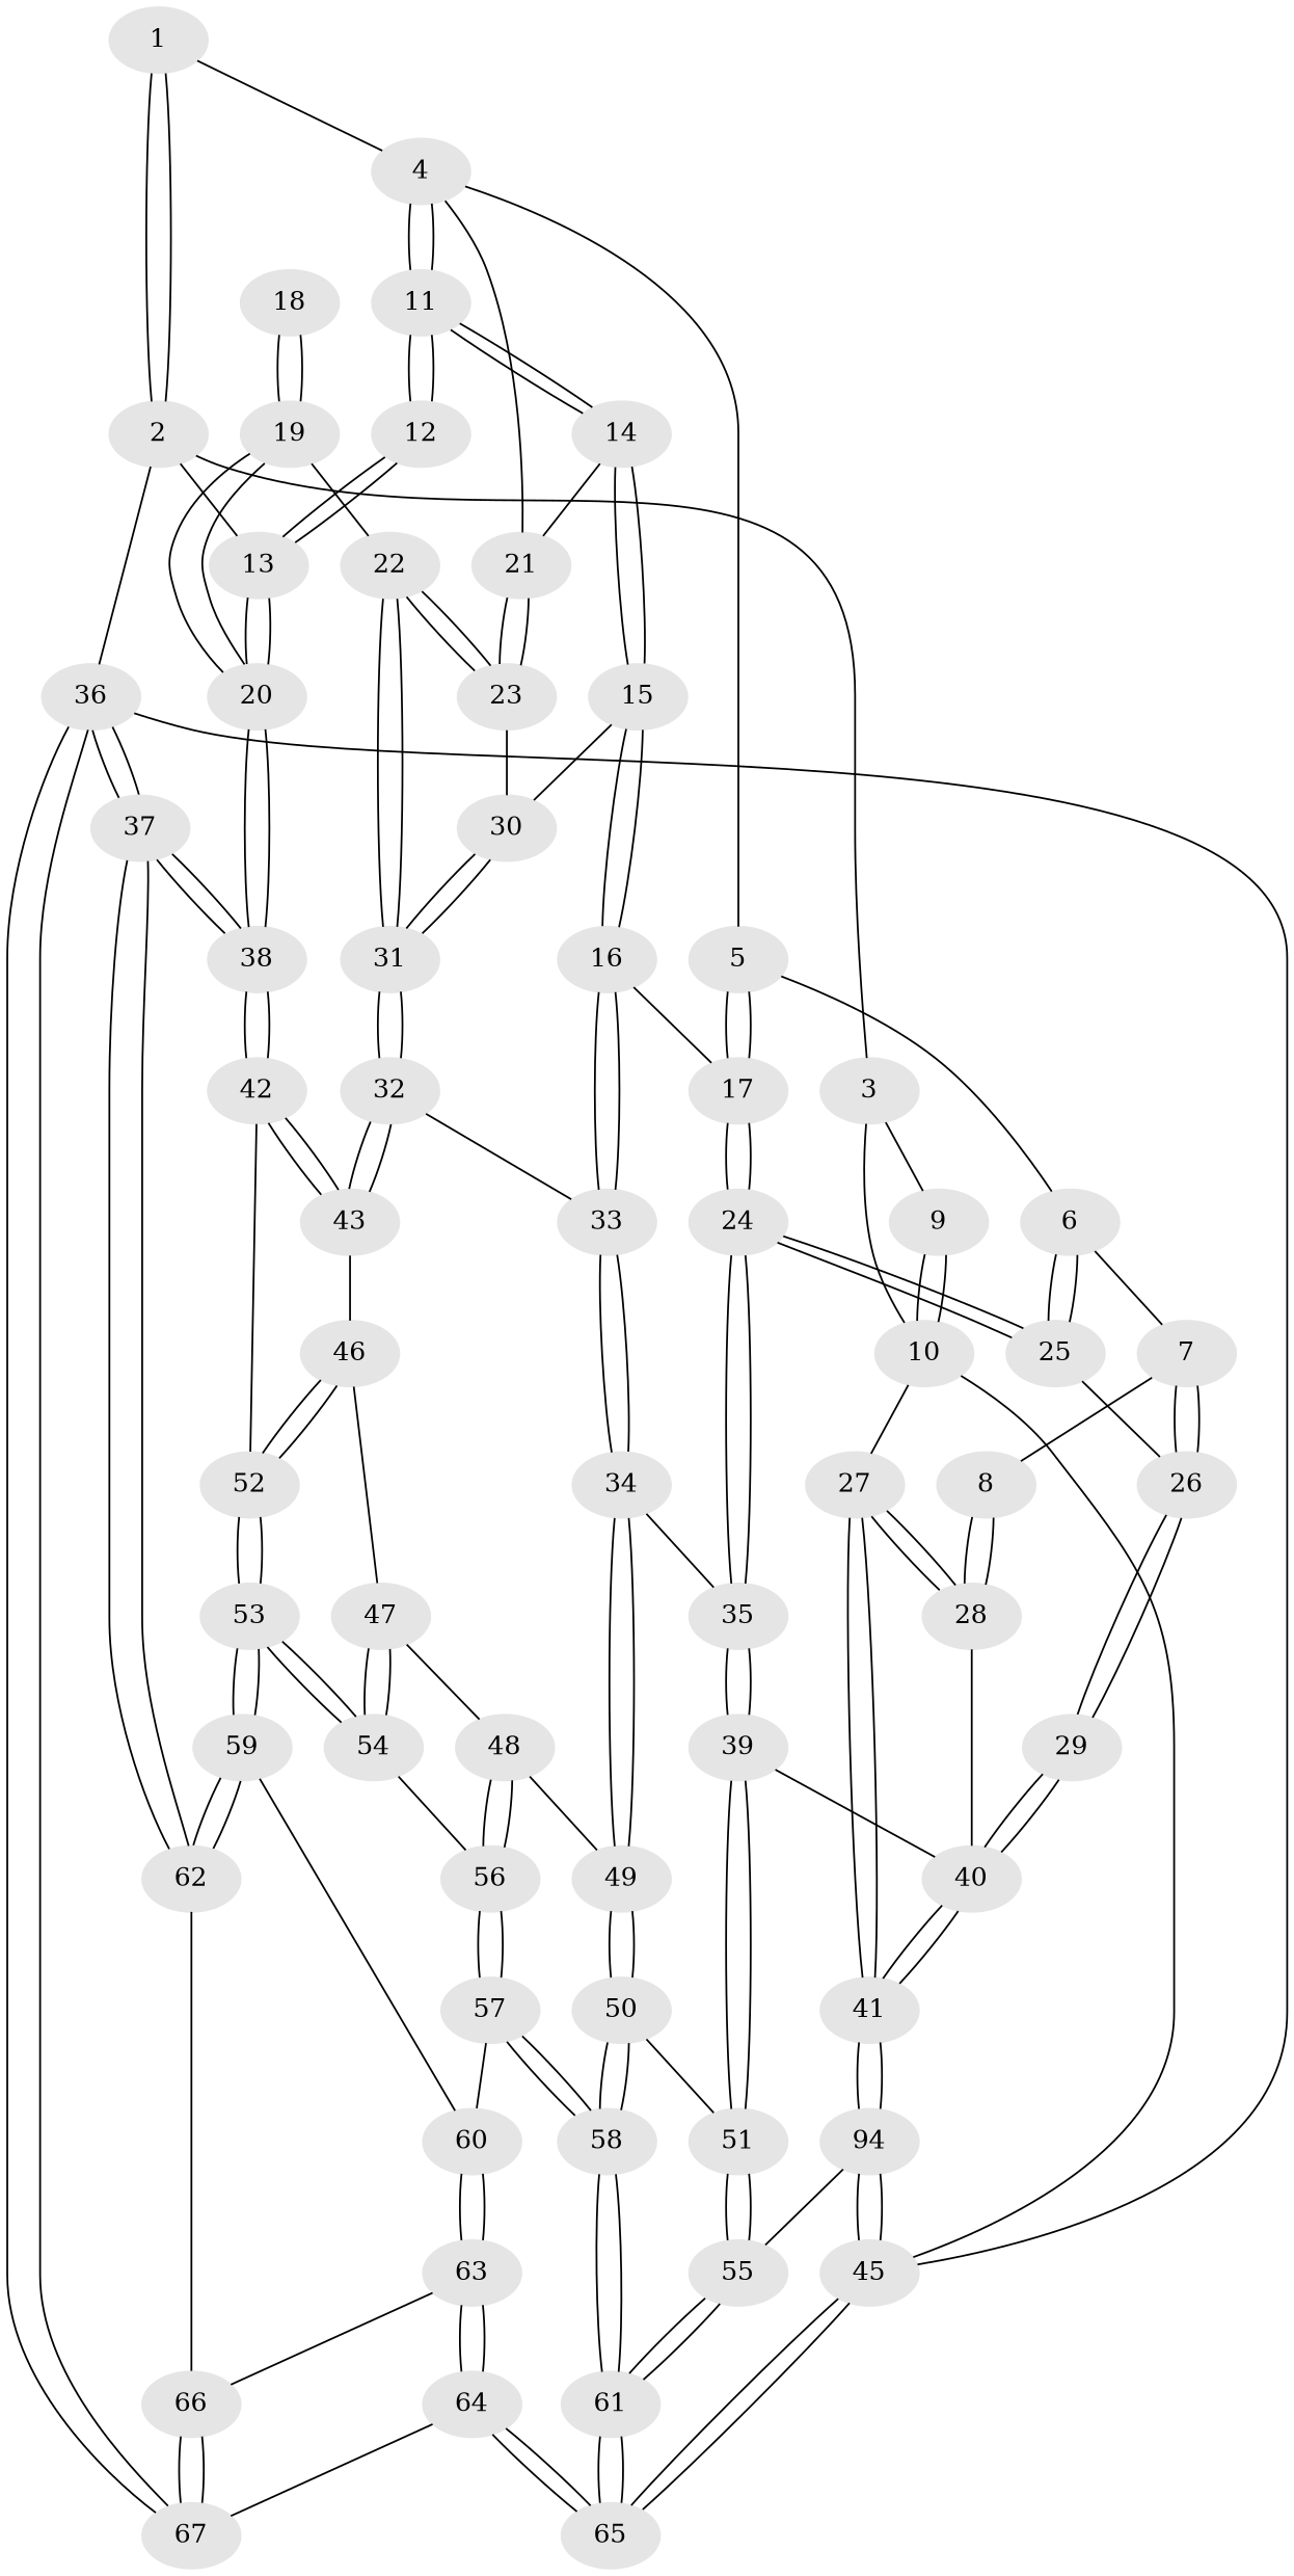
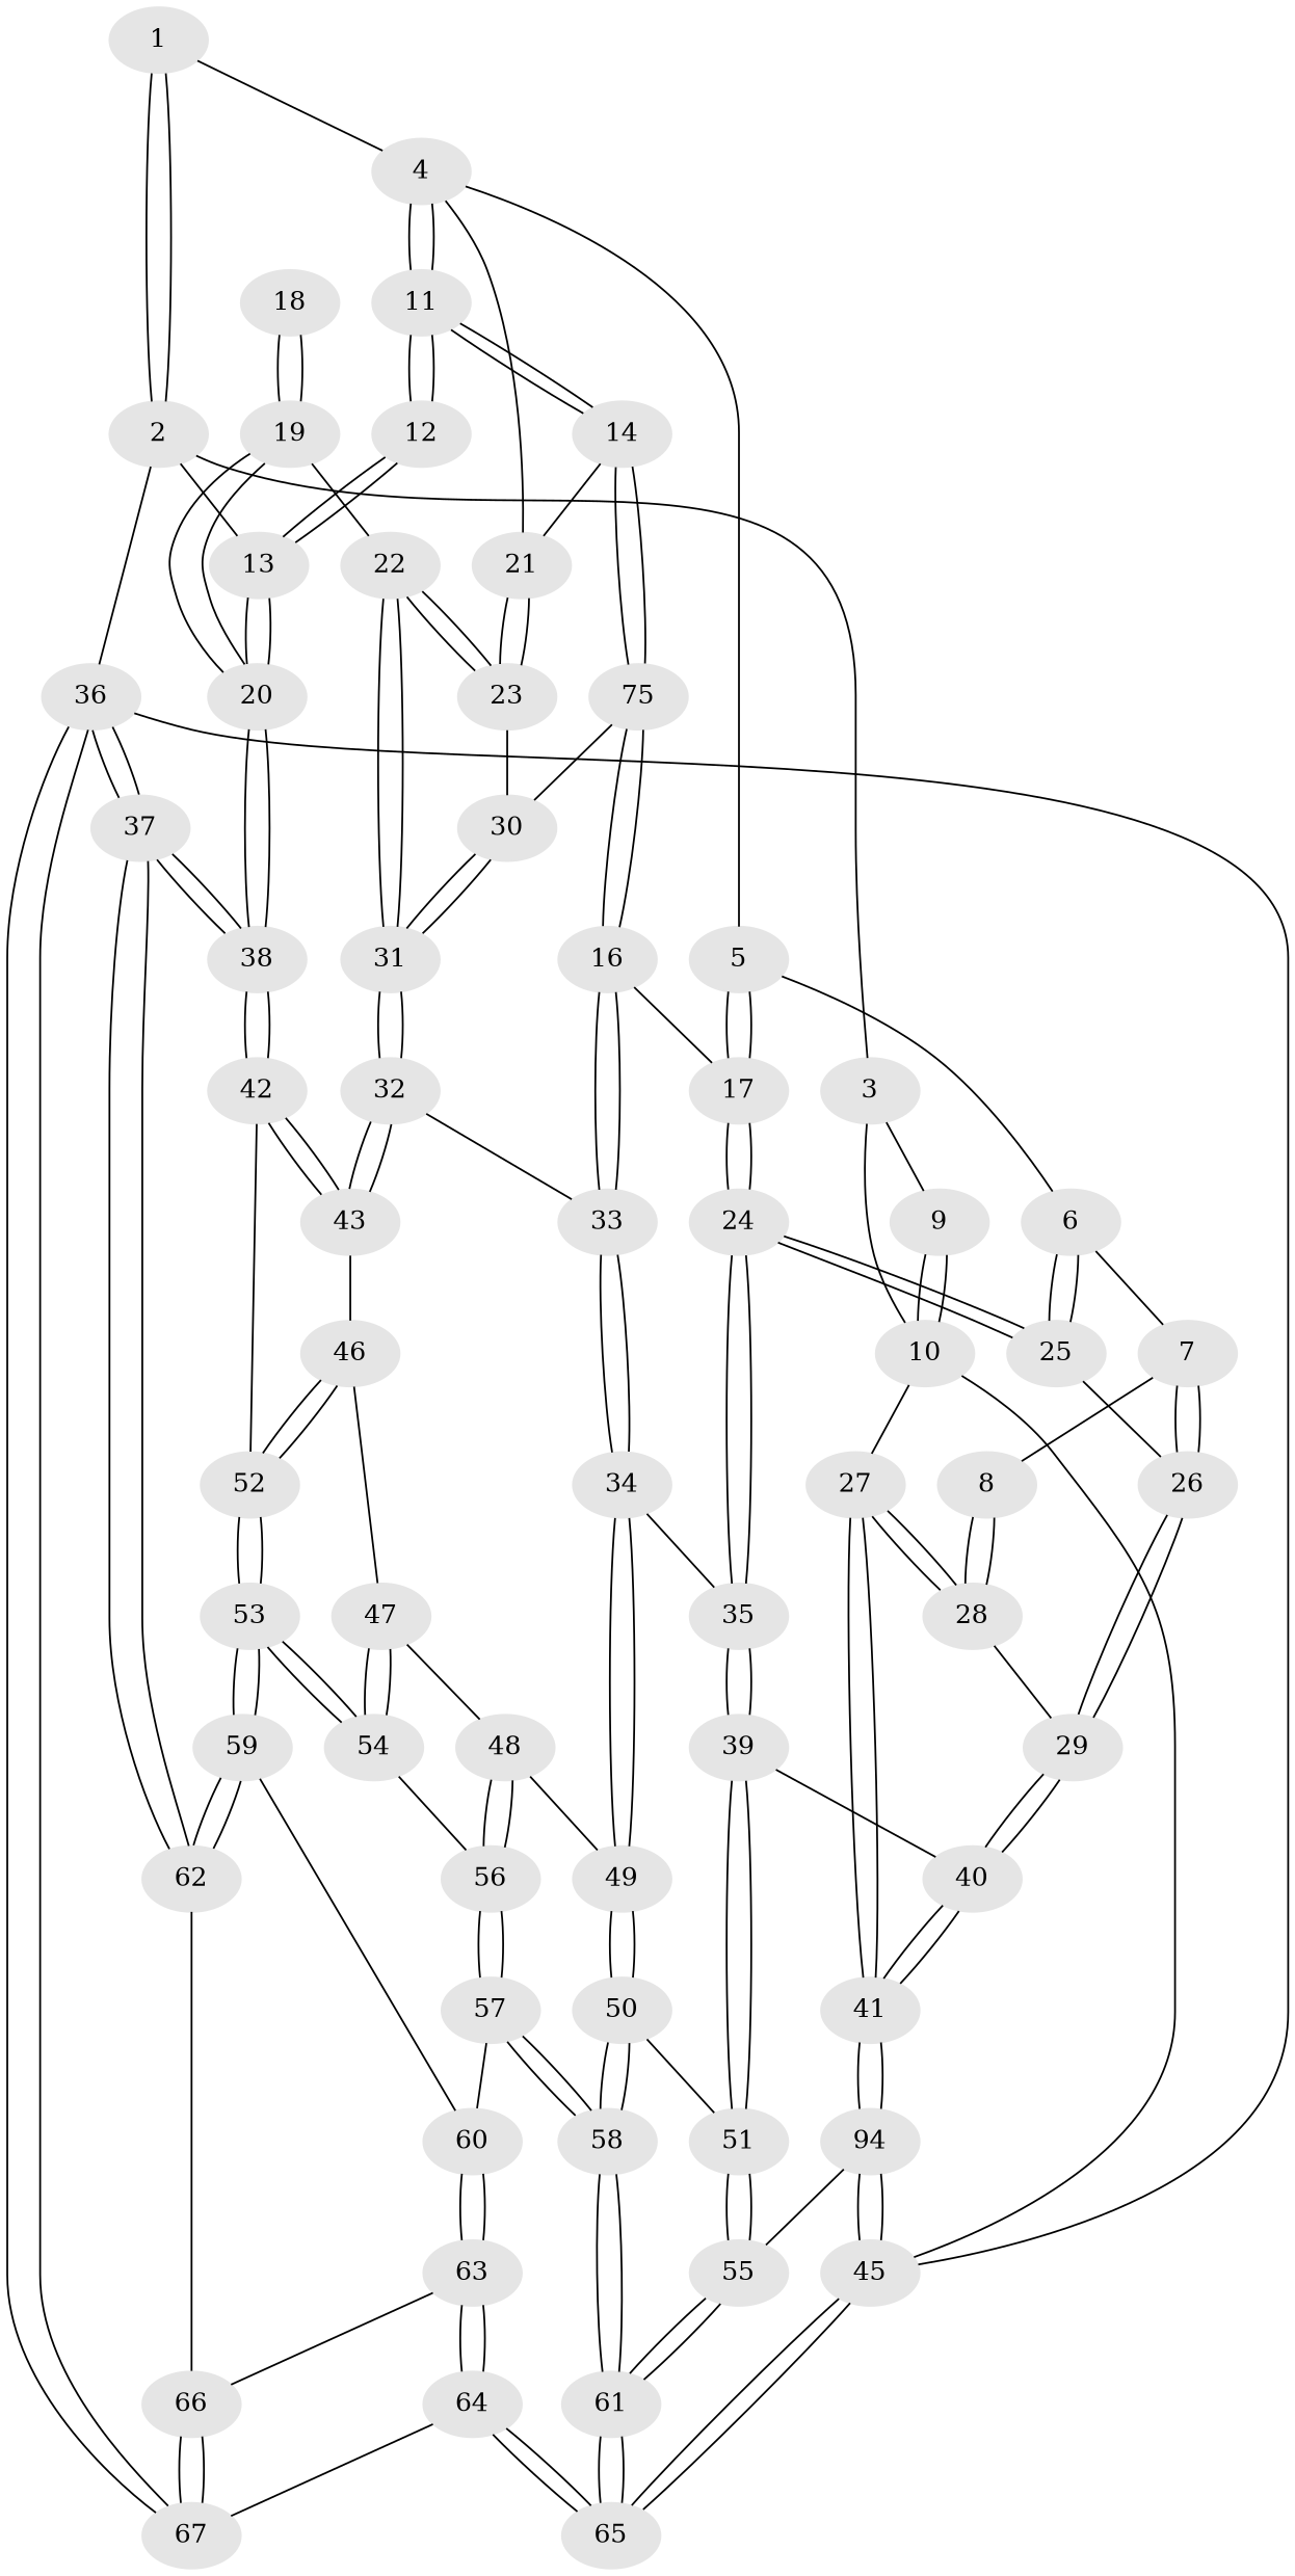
  graph {
    node [color=gray90 style=filled]
    1
    2
    4
    3
    13
    36
    5
    11
    21
    9
    10
    20
    45
    37
    67
    27
    6
    17
    12
    14
    7
    25
    24
    8
    26
    28
    29
    41
    65
-   15
+   15 [label=75]
    38
    16
    30
    23
    33
    31
    34
    35
    18
    19
    22
    42
    32
    39
    40
    n46 [label=94]
    43
    46
    49
    50
    51
    62
    66
    52
    55
    53
    47
    61
    48
    54
    56
    57
    58
    59
    60
    63
    64
    1 -- 2
    1 -- 2
    1 -- 4
    2 -- 3
    2 -- 13
    2 -- 36
    4 -- 5
    4 -- 11
    4 -- 11
    4 -- 21
    3 -- 9
    3 -- 10
    13 -- 20
    13 -- 20
    36 -- 45
    36 -- 37
    36 -- 37
    36 -- 67
    36 -- 67
    5 -- 6
    5 -- 17
    5 -- 17
    11 -- 12
    11 -- 12
    11 -- 14
    11 -- 14
    21 -- 23
    21 -- 23
    9 -- 10
    9 -- 10
    10 -- 45
    10 -- 27
    20 -- 38
    20 -- 38
    45 -- 65
    45 -- 65
    37 -- 38
    37 -- 38
    37 -- 62
    37 -- 62
    27 -- 28
    27 -- 28
    27 -- 41
    27 -- 41
    6 -- 7
    6 -- 25
    6 -- 25
    17 -- 24
    17 -- 24
    12 -- 13
    12 -- 13
    14 -- 21
    14 -- 15
    14 -- 15
    7 -- 8
    7 -- 26
    7 -- 26
    25 -- 26
    24 -- 25
    24 -- 25
    24 -- 35
    24 -- 35
    8 -- 28
    8 -- 28
    26 -- 29
    26 -- 29
-   28 -- 40
+   28 -- 29
    29 -- 40
    29 -- 40
    41 -- n46
    41 -- n46
    15 -- 16
    15 -- 16
    15 -- 30
    38 -- 42
    38 -- 42
    16 -- 17
    16 -- 33
    16 -- 33
    30 -- 31
    30 -- 31
    23 -- 30
    33 -- 34
    33 -- 34
    31 -- 32
    31 -- 32
    34 -- 35
    34 -- 49
    34 -- 49
    35 -- 39
    35 -- 39
    18 -- 19
    18 -- 19
    19 -- 20
    19 -- 20
    19 -- 22
    22 -- 23
    22 -- 23
    22 -- 31
    22 -- 31
    42 -- 43
    42 -- 43
    42 -- 52
    32 -- 33
    32 -- 43
    32 -- 43
    39 -- 40
    39 -- 51
    39 -- 51
    40 -- 41
    40 -- 41
    n46 -- 45
    n46 -- 45
    n46 -- 55
    43 -- 46
    46 -- 52
    46 -- 52
    46 -- 47
    49 -- 50
    49 -- 50
    50 -- 51
    50 -- 58
    50 -- 58
    51 -- 55
    51 -- 55
    62 -- 66
    66 -- 67
    66 -- 67
    52 -- 53
    52 -- 53
    55 -- 61
    55 -- 61
    53 -- 54
    53 -- 54
    53 -- 59
    53 -- 59
    47 -- 48
    47 -- 54
    47 -- 54
    61 -- 65
    61 -- 65
    48 -- 49
    48 -- 56
    48 -- 56
    54 -- 56
    56 -- 57
    56 -- 57
    57 -- 58
    57 -- 58
    57 -- 60
    58 -- 61
    58 -- 61
    59 -- 62
    59 -- 62
    59 -- 60
    60 -- 63
    60 -- 63
    63 -- 66
    63 -- 64
    63 -- 64
    64 -- 67
    64 -- 65
    64 -- 65
  }
